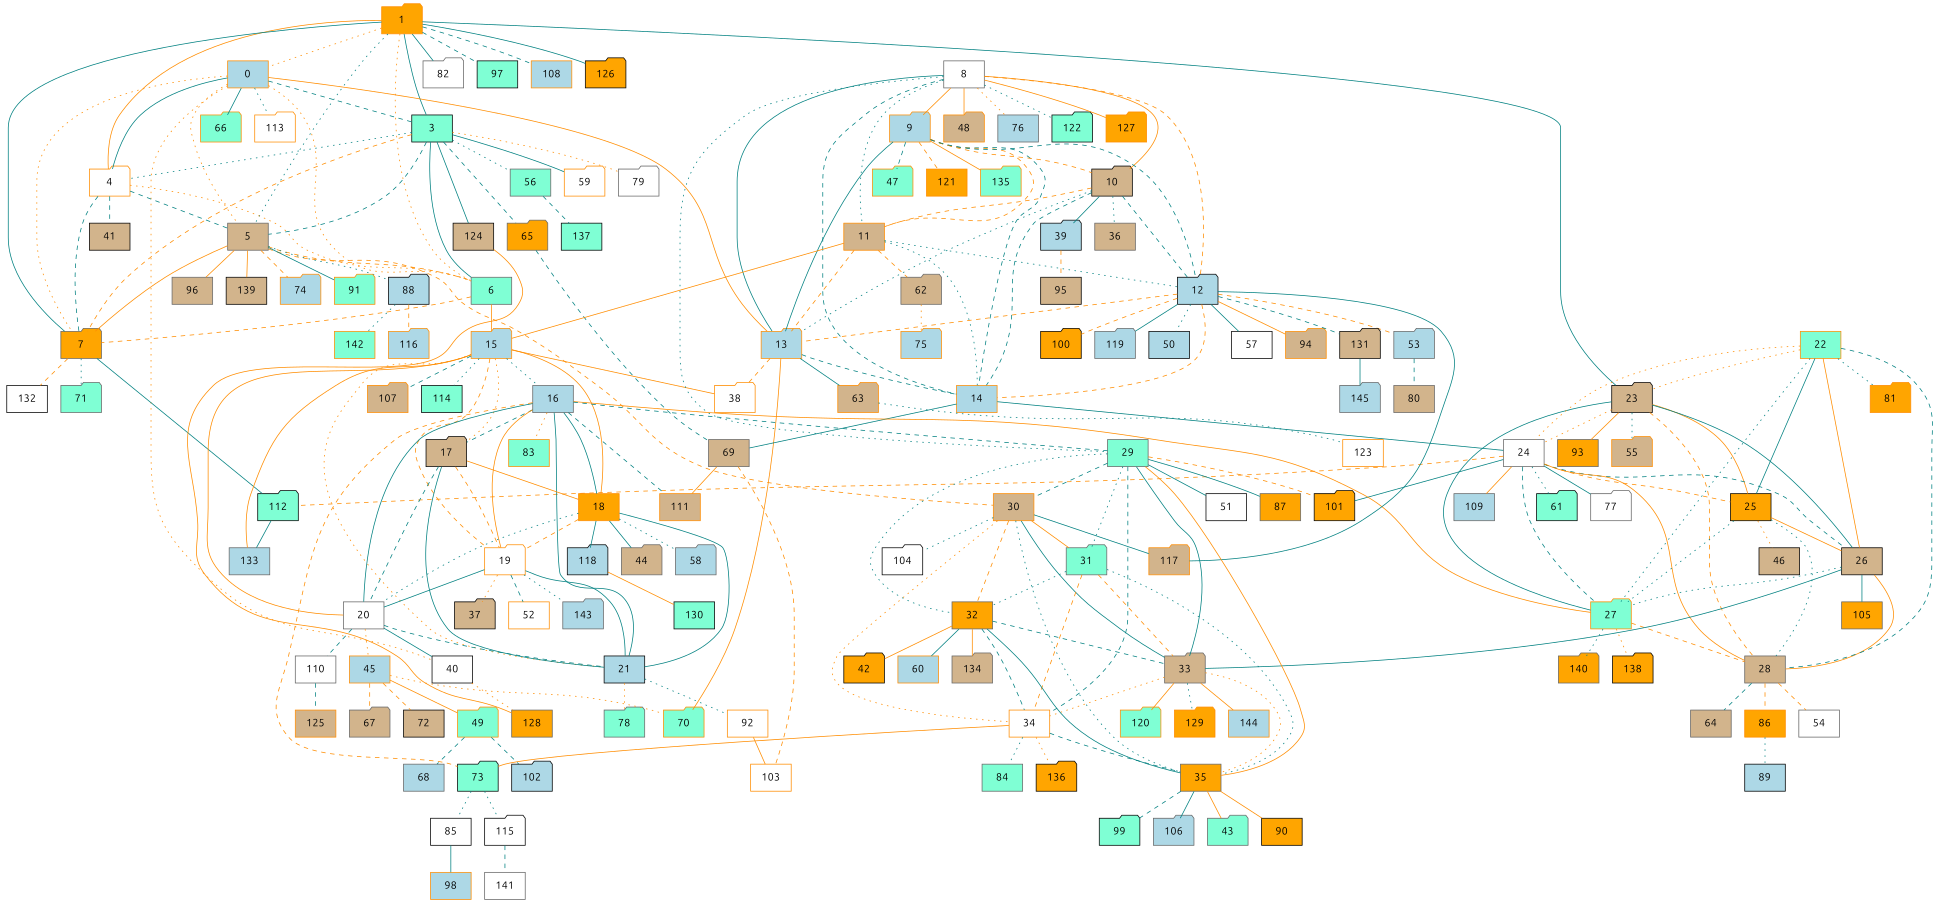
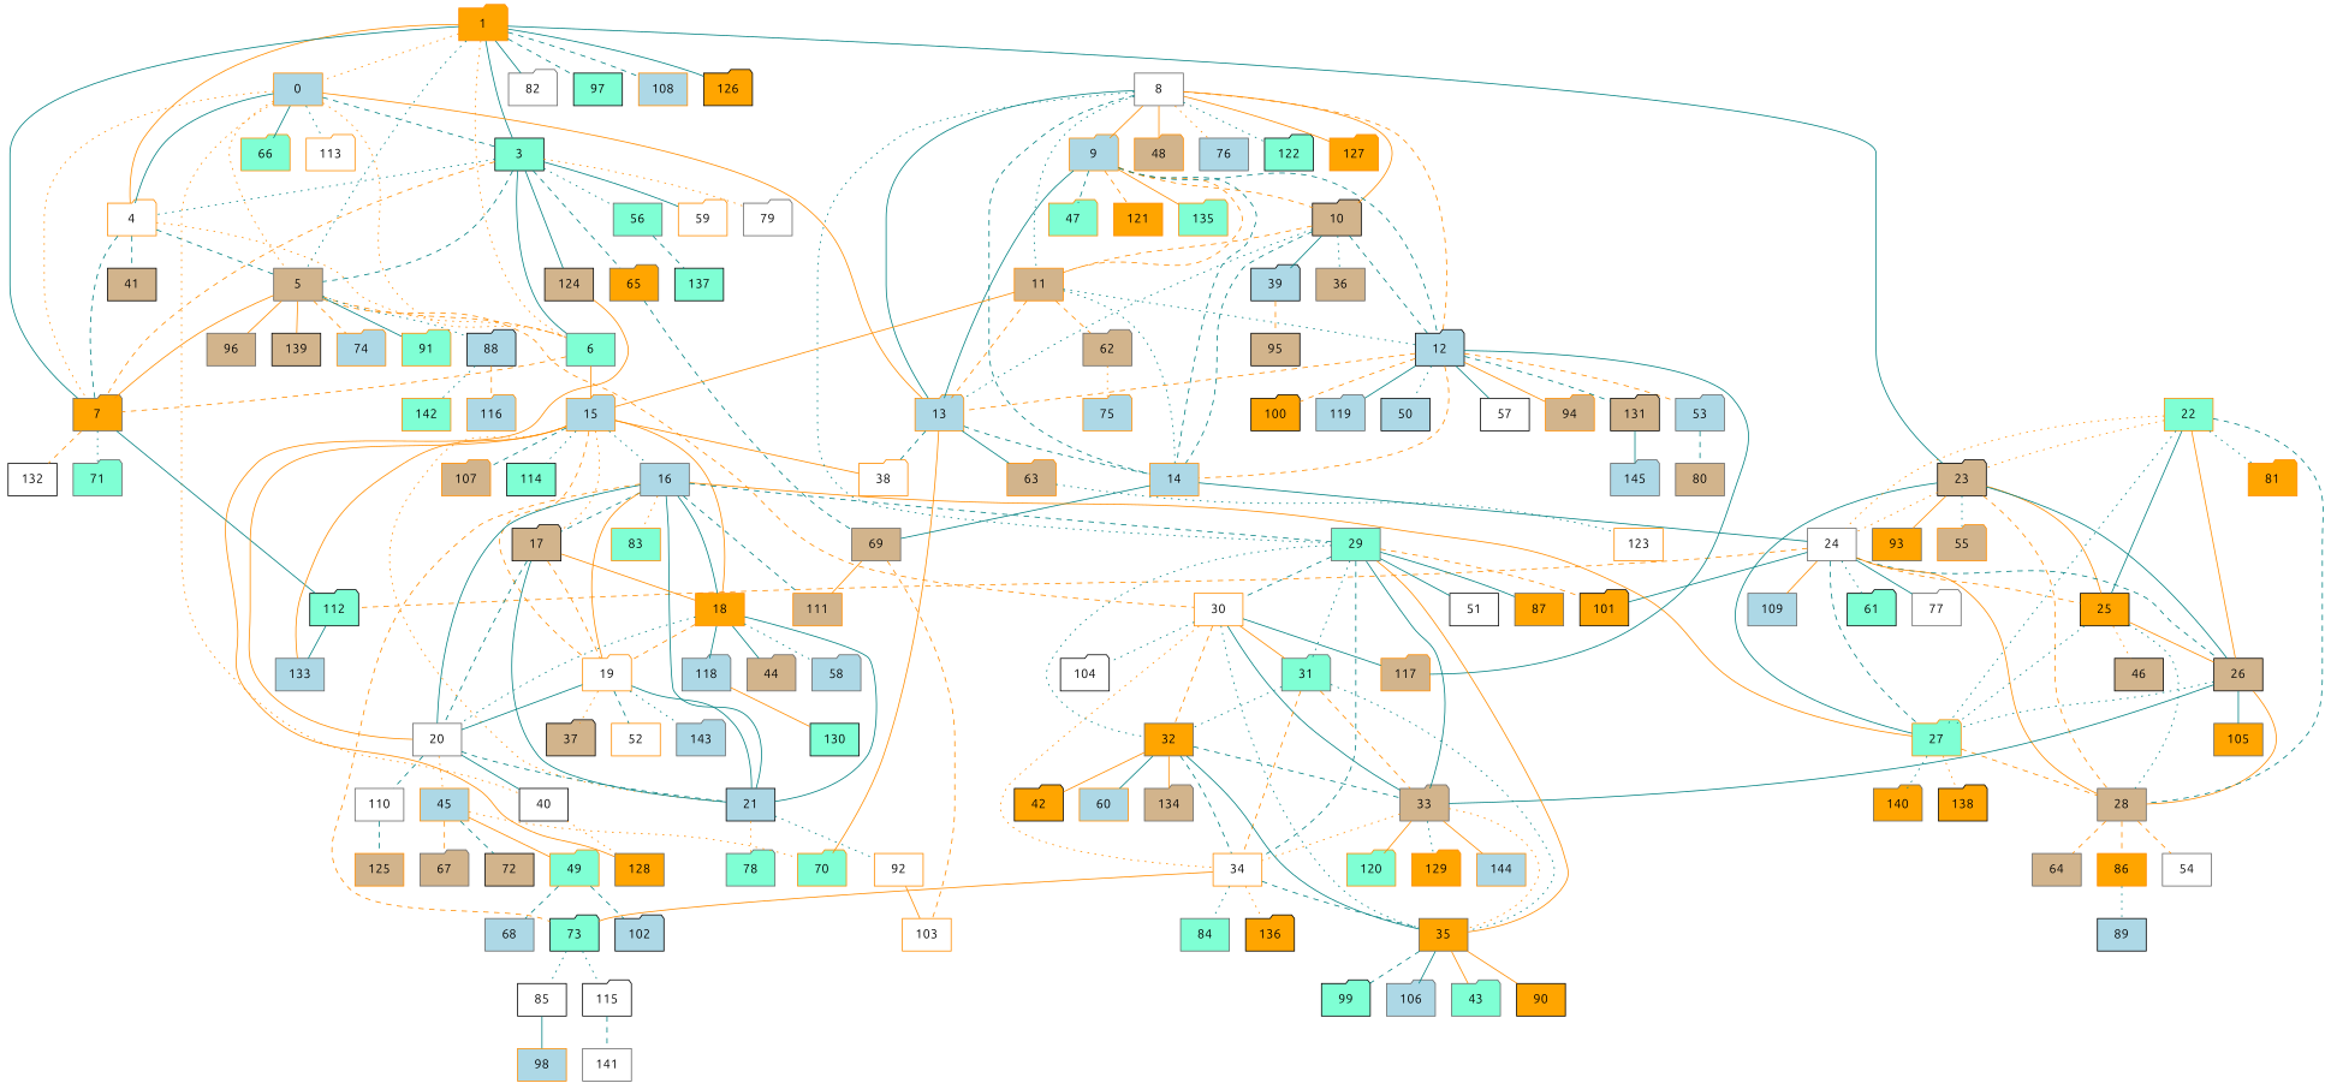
  graph {
    fontname=Ubuntu
    node [color=darkorange fillcolor=tan fontname=Ubuntu shape=folder style=filled]
    edge [color=teal fontname=Ubuntu style=solid]
    1 [fillcolor=orange]
    n2 [fillcolor=lightblue label=0 shape=box]
    3 [color=black fillcolor=aquamarine shape=box]
    4 [fillcolor=white]
    5 [color=gray40 shape=box]
    6 [color=gray40 fillcolor=aquamarine shape=box]
    7 [color=gray40 fillcolor=orange]
    23 [color=black]
    82 [color=gray40 fillcolor=white]
    97 [color=black fillcolor=aquamarine shape=box]
    108 [fillcolor=lightblue shape=box]
    126 [color=black fillcolor=orange]
    13 [fillcolor=lightblue]
    40 [color=black fillcolor=white shape=box]
    66 [fillcolor=aquamarine]
    113 [fillcolor=white]
    56 [color=gray40 fillcolor=aquamarine shape=box]
    59 [fillcolor=white]
    65 [color=gray40 fillcolor=orange]
    79 [color=gray40 fillcolor=white]
    124 [color=black shape=box]
    41 [color=black shape=box]
-   30 [shape=box]
+   30 [fillcolor=white shape=box]
    74 [fillcolor=lightblue]
    88 [color=black fillcolor=lightblue]
    91 [fillcolor=aquamarine]
    96 [color=gray40 shape=box]
    139 [color=black shape=box]
    15 [fillcolor=lightblue]
    71 [color=gray40 fillcolor=aquamarine]
    112 [color=black fillcolor=aquamarine]
    132 [color=black fillcolor=white shape=box]
    24 [color=gray40 fillcolor=white shape=box]
    27 [fillcolor=aquamarine]
    25 [color=black fillcolor=orange shape=box]
    26 [color=black shape=box]
    28 [color=gray40 shape=box]
    55
    93 [color=gray40 fillcolor=orange shape=box]
    14 [fillcolor=lightblue shape=box]
    38 [fillcolor=white]
    63
    70 [fillcolor=aquamarine]
    128 [color=gray40 fillcolor=orange shape=box]
    137 [color=black fillcolor=aquamarine shape=box]
    69 [color=gray40 shape=box]
    117
    33 [color=gray40]
    31 [color=gray40 fillcolor=aquamarine]
    32 [color=gray40 fillcolor=orange shape=box]
    34 [fillcolor=white shape=box]
    35 [color=gray40 fillcolor=orange shape=box]
    104 [color=black fillcolor=white]
    116 [fillcolor=lightblue]
    142 [fillcolor=aquamarine shape=box]
    16 [color=gray40 fillcolor=lightblue shape=box]
    17 [color=black]
    18 [fillcolor=orange shape=box]
    19 [fillcolor=white]
    20 [color=gray40 fillcolor=white shape=box]
    21 [color=black fillcolor=lightblue shape=box]
    107
    114 [color=black fillcolor=aquamarine shape=box]
    133 [color=gray40 fillcolor=lightblue shape=box]
    8 [color=gray40 fillcolor=white shape=box]
    9 [fillcolor=lightblue]
    10 [color=black]
    11 [shape=box]
    12 [color=black fillcolor=lightblue]
    29 [color=gray40 fillcolor=aquamarine shape=box]
    48
    76 [color=gray40 fillcolor=lightblue shape=box]
    122 [color=black fillcolor=aquamarine]
    127 [fillcolor=orange]
    47 [fillcolor=aquamarine]
    121 [fillcolor=orange shape=box]
    135 [fillcolor=aquamarine]
    36 [color=gray40 shape=box]
    39 [color=black fillcolor=lightblue]
    62 [color=gray40]
    50 [color=black fillcolor=lightblue shape=box]
    53 [color=gray40 fillcolor=lightblue]
    57 [color=black fillcolor=white shape=box]
    94
    100 [color=black fillcolor=orange]
    119 [color=gray40 fillcolor=lightblue]
    131 [color=black]
    101 [color=black fillcolor=orange]
    51 [color=black fillcolor=white shape=box]
    87 [color=gray40 fillcolor=orange shape=box]
    95 [color=black shape=box]
    75 [fillcolor=lightblue]
    80 [color=gray40 shape=box]
    145 [color=gray40 fillcolor=lightblue]
    123 [fillcolor=white shape=box]
    61 [color=black fillcolor=aquamarine]
    77 [color=gray40 fillcolor=white]
    109 [color=gray40 fillcolor=lightblue shape=box]
    111 [shape=box]
    103 [fillcolor=white shape=box]
    73 [color=black fillcolor=aquamarine]
    83 [fillcolor=aquamarine shape=box]
    44 [color=gray40]
    58 [color=gray40 fillcolor=lightblue]
-   118 [color=black fillcolor=lightblue]
+   118 [color=gray40 fillcolor=lightblue]
    37 [color=black]
    52 [fillcolor=white shape=box]
    143 [color=gray40 fillcolor=lightblue]
    45 [fillcolor=lightblue shape=box]
    110 [color=gray40 fillcolor=white shape=box]
    78 [color=gray40 fillcolor=aquamarine]
    92 [fillcolor=white shape=box]
    138 [color=black fillcolor=orange]
    140 [color=gray40 fillcolor=orange]
    85 [color=black fillcolor=white shape=box]
    115 [color=black fillcolor=white]
    130 [color=black fillcolor=aquamarine shape=box]
    49 [fillcolor=aquamarine]
    67 [color=gray40]
    72 [color=black shape=box]
    125 [shape=box]
    22 [fillcolor=aquamarine shape=box]
    81 [fillcolor=orange]
    46 [color=black shape=box]
    105 [color=gray40 fillcolor=orange shape=box]
    54 [color=gray40 fillcolor=white shape=box]
    64 [color=gray40 shape=box]
    86 [fillcolor=orange shape=box]
    120 [fillcolor=aquamarine]
    129 [fillcolor=orange]
    144 [fillcolor=lightblue shape=box]
    89 [color=black fillcolor=lightblue shape=box]
    42 [color=black fillcolor=orange]
    60 [fillcolor=lightblue shape=box]
    134 [color=gray40]
    84 [color=gray40 fillcolor=aquamarine shape=box]
    136 [color=black fillcolor=orange]
    43 [color=gray40 fillcolor=aquamarine]
    90 [color=black fillcolor=orange shape=box]
    99 [color=black fillcolor=aquamarine]
    106 [color=gray40 fillcolor=lightblue]
    68 [color=gray40 fillcolor=lightblue shape=box]
    102 [color=black fillcolor=lightblue]
    98 [fillcolor=lightblue shape=box]
    141 [color=gray40 fillcolor=white shape=box]
    1 -- n2 [color=darkorange style=dotted]
    1 -- 3
    1 -- 4 [color=darkorange]
    1 -- 5 [style=dotted]
    1 -- 6 [color=darkorange style=dotted]
    1 -- 7
    1 -- 23
    1 -- 82
    1 -- 97 [style=dashed]
    1 -- 108 [style=dashed]
    1 -- 126
    n2 -- 3 [style=dashed]
    n2 -- 4
    n2 -- 5 [color=darkorange style=dotted]
    n2 -- 6 [color=darkorange style=dotted]
    n2 -- 7 [color=darkorange style=dotted]
    n2 -- 13 [color=darkorange]
    n2 -- 40 [color=darkorange style=dotted]
    n2 -- 66
    n2 -- 113 [style=dotted]
    3 -- 4 [style=dotted]
    3 -- 5 [style=dashed]
    3 -- 6
    3 -- 7 [color=darkorange style=dashed]
    3 -- 56 [style=dotted]
    3 -- 59
    3 -- 65 [style=dashed]
    3 -- 79 [color=darkorange style=dotted]
    3 -- 124
    4 -- 5 [style=dashed]
    4 -- 6 [color=darkorange style=dotted]
    4 -- 7 [style=dashed]
    4 -- 41 [style=dashed]
    5 -- 6 [color=darkorange style=dashed]
    5 -- 7 [color=darkorange]
    5 -- 30 [color=darkorange style=dashed]
    5 -- 74 [color=darkorange style=dashed]
    5 -- 88 [style=dotted]
    5 -- 91
    5 -- 96 [color=darkorange]
    5 -- 139 [color=darkorange]
    6 -- 7 [color=darkorange style=dashed]
    6 -- 15 [color=darkorange]
    7 -- 71 [style=dotted]
    7 -- 112
    7 -- 132 [color=darkorange style=dashed]
    23 -- 24 [color=darkorange style=dotted]
    23 -- 27
    23 -- 25 [color=darkorange]
    23 -- 26
    23 -- 28 [color=darkorange style=dashed]
    23 -- 55 [style=dotted]
    23 -- 93 [color=darkorange]
    13 -- 14 [style=dashed]
-   13 -- 38 [color=darkorange style=dashed]
+   13 -- 38 [style=dashed]
    13 -- 63
    13 -- 70 [color=darkorange]
    40 -- 128 [color=darkorange style=dotted]
    56 -- 137 [style=dashed]
    65 -- 69 [style=dashed]
    124 -- 128 [color=darkorange]
    30 -- 117
    30 -- 33
    30 -- 31 [color=darkorange]
    30 -- 32 [color=darkorange style=dashed]
    30 -- 34 [color=darkorange style=dotted]
    30 -- 35 [style=dotted]
    30 -- 104 [style=dotted]
    88 -- 116 [color=darkorange style=dashed]
    88 -- 142 [style=dotted]
    15 -- 38 [color=darkorange]
    15 -- 16 [style=dotted]
    15 -- 17 [color=darkorange style=dotted]
    15 -- 18 [color=darkorange]
    15 -- 19 [color=darkorange style=dashed]
    15 -- 20 [color=darkorange]
    15 -- 21 [color=darkorange style=dotted]
    15 -- 107 [style=dashed]
    15 -- 114 [style=dotted]
    15 -- 133 [color=darkorange]
    112 -- 133
    24 -- 112 [color=darkorange style=dashed]
    24 -- 27 [style=dashed]
    24 -- 25 [color=darkorange style=dashed]
    24 -- 26 [style=dashed]
    24 -- 28 [color=darkorange]
    24 -- 101
    24 -- 61 [style=dotted]
    24 -- 77
    24 -- 109 [color=darkorange]
    27 -- 28 [color=darkorange style=dashed]
    27 -- 138 [color=darkorange style=dotted]
    27 -- 140 [style=dotted]
    25 -- 27 [style=dotted]
    25 -- 26 [color=darkorange]
    25 -- 28 [style=dotted]
    25 -- 46 [color=darkorange style=dotted]
    26 -- 27 [style=dotted]
    26 -- 28 [color=darkorange]
    26 -- 33
    26 -- 105
    28 -- 54 [color=darkorange style=dashed]
-   28 -- 64 [style=dashed]
+   28 -- 64 [color=darkorange style=dashed]
    28 -- 86 [color=darkorange style=dashed]
    14 -- 24
    14 -- 69
    63 -- 123 [style=dotted]
    69 -- 111 [color=darkorange]
    69 -- 103 [color=darkorange style=dashed]
    33 -- 34 [color=darkorange style=dotted]
    33 -- 35 [color=darkorange style=dotted]
    33 -- 120 [color=darkorange]
    33 -- 129 [style=dotted]
    33 -- 144 [color=darkorange]
    31 -- 33 [color=darkorange style=dashed]
    31 -- 32 [style=dotted]
    31 -- 34 [color=darkorange style=dashed]
    31 -- 35 [style=dotted]
    32 -- 33 [style=dashed]
    32 -- 34 [style=dashed]
    32 -- 35
    32 -- 42 [color=darkorange]
    32 -- 60
    32 -- 134 [color=darkorange]
    34 -- 35 [style=dashed]
    34 -- 73 [color=darkorange]
    34 -- 84 [style=dotted]
    34 -- 136 [color=darkorange style=dotted]
    35 -- 43 [color=darkorange]
    35 -- 90 [color=darkorange]
    35 -- 99 [style=dashed]
    35 -- 106
    16 -- 27 [color=darkorange]
    16 -- 17 [style=dashed]
    16 -- 18
    16 -- 19 [color=darkorange]
    16 -- 20
    16 -- 21
    16 -- 29 [style=dashed]
    16 -- 111 [style=dashed]
    16 -- 73 [color=darkorange style=dashed]
    16 -- 83 [color=darkorange style=dotted]
    17 -- 18 [color=darkorange]
    17 -- 19 [color=darkorange style=dashed]
    17 -- 20 [style=dashed]
    17 -- 21
    18 -- 19 [color=darkorange style=dashed]
    18 -- 20 [style=dotted]
    18 -- 21
    18 -- 44
    18 -- 58 [style=dotted]
    18 -- 118
    19 -- 20
    19 -- 21
    19 -- 37 [color=darkorange style=dotted]
    19 -- 52 [style=dashed]
    19 -- 143 [style=dotted]
    20 -- 40
    20 -- 21 [style=dashed]
    20 -- 45 [color=darkorange style=dotted]
    20 -- 110 [style=dashed]
    21 -- 78 [color=darkorange style=dotted]
    21 -- 92 [style=dotted]
    8 -- 13
    8 -- 14 [style=dashed]
    8 -- 9 [color=darkorange]
    8 -- 10 [color=darkorange]
    8 -- 11 [style=dotted]
    8 -- 12 [color=darkorange style=dashed]
    8 -- 29 [style=dotted]
    8 -- 48 [color=darkorange]
    8 -- 76 [color=darkorange style=dotted]
    8 -- 122 [style=dotted]
    8 -- 127 [color=darkorange]
    9 -- 13
    9 -- 14 [style=dashed]
    9 -- 10 [color=darkorange style=dashed]
    9 -- 11 [color=darkorange style=dashed]
    9 -- 12 [style=dashed]
    9 -- 47 [style=dashed]
    9 -- 121 [color=darkorange style=dashed]
    9 -- 135 [color=darkorange]
    10 -- 13 [style=dotted]
    10 -- 14 [style=dashed]
    10 -- 11 [color=darkorange style=dashed]
    10 -- 12 [style=dashed]
    10 -- 36 [style=dotted]
    10 -- 39
    11 -- 13 [color=darkorange style=dashed]
    11 -- 15 [color=darkorange]
    11 -- 14 [style=dotted]
    11 -- 12 [style=dotted]
    11 -- 62 [color=darkorange style=dashed]
    12 -- 13 [color=darkorange style=dashed]
    12 -- 14 [color=darkorange style=dashed]
    12 -- 117
    12 -- 50 [style=dotted]
    12 -- 53 [color=darkorange style=dashed]
    12 -- 57
    12 -- 94 [color=darkorange]
    12 -- 100 [color=darkorange style=dashed]
    12 -- 119
    12 -- 131 [style=dashed]
    29 -- 30 [style=dashed]
    29 -- 33
    29 -- 31 [style=dotted]
    29 -- 32 [style=dotted]
    29 -- 34 [style=dashed]
    29 -- 35 [color=darkorange]
    29 -- 101 [color=darkorange style=dashed]
    29 -- 51
    29 -- 87
    39 -- 95 [color=darkorange style=dashed]
    62 -- 75 [color=darkorange style=dotted]
    53 -- 80 [style=dashed]
    131 -- 145
    73 -- 85 [style=dotted]
    73 -- 115 [style=dotted]
    118 -- 130 [color=darkorange]
    45 -- 70 [color=darkorange style=dotted]
    45 -- 49 [color=darkorange]
    45 -- 67 [color=darkorange style=dashed]
-   45 -- 72 [color=darkorange style=dashed]
+   45 -- 72 [style=dashed]
    110 -- 125 [style=dashed]
    92 -- 103 [color=darkorange]
    85 -- 98
    115 -- 141 [style=dashed]
    49 -- 68 [style=dashed]
    49 -- 102 [style=dashed]
    22 -- 23 [color=darkorange style=dotted]
    22 -- 24 [color=darkorange style=dotted]
    22 -- 27 [style=dotted]
    22 -- 25
    22 -- 26 [color=darkorange]
    22 -- 28 [style=dashed]
    22 -- 81 [style=dotted]
    86 -- 89 [style=dotted]
  }
